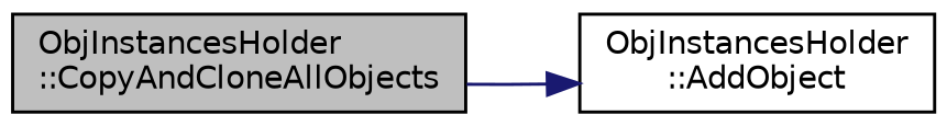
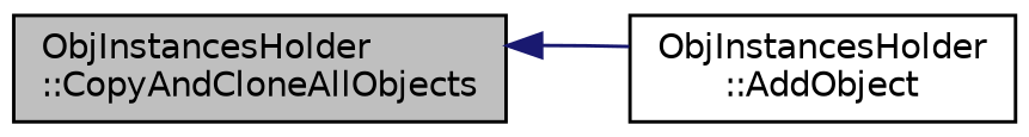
  digraph {
    rankdir=LR
    node [color=black fontname=Helvetica fontsize=10 shape=record style=filled]
    n1 [fillcolor=grey75 fontcolor=black height=0.2 label="ObjInstancesHolder\l::CopyAndCloneAllObjects" width=0.4]
    n2 [fillcolor=white height=0.2 label="ObjInstancesHolder\l::AddObject" width=0.4]
-   n1 -> n2 [color=midnightblue fontname=Helvetica fontsize=10 labelfontname=Helvetica labelfontsize=10 style=solid]
+   n2 -> n1 [color=midnightblue fontname=Helvetica fontsize=10 labelfontname=Helvetica labelfontsize=10 style=solid]
  }
